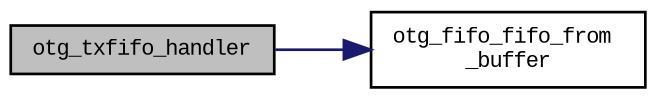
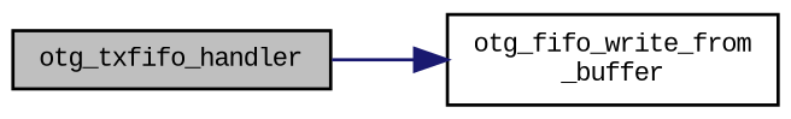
  digraph {
    rankdir=LR
    fontname="Liberation Mono"
    node [color=black fontname="Liberation Mono" fontsize=8 shape=record]
    n1 [fillcolor=grey75 fontcolor=black height=0.2 label=otg_txfifo_handler style=filled width=0.4]
-   n2 [height=0.2 label="otg_fifo_fifo_from\l_buffer" width=0.4]
+   n2 [height=0.2 label="otg_fifo_write_from\l_buffer" width=0.4]
    n1 -> n2 [color=midnightblue fontname="Liberation Mono" fontsize=8 labelfontname=Helvetica labelfontsize=8 style=solid]
  }
